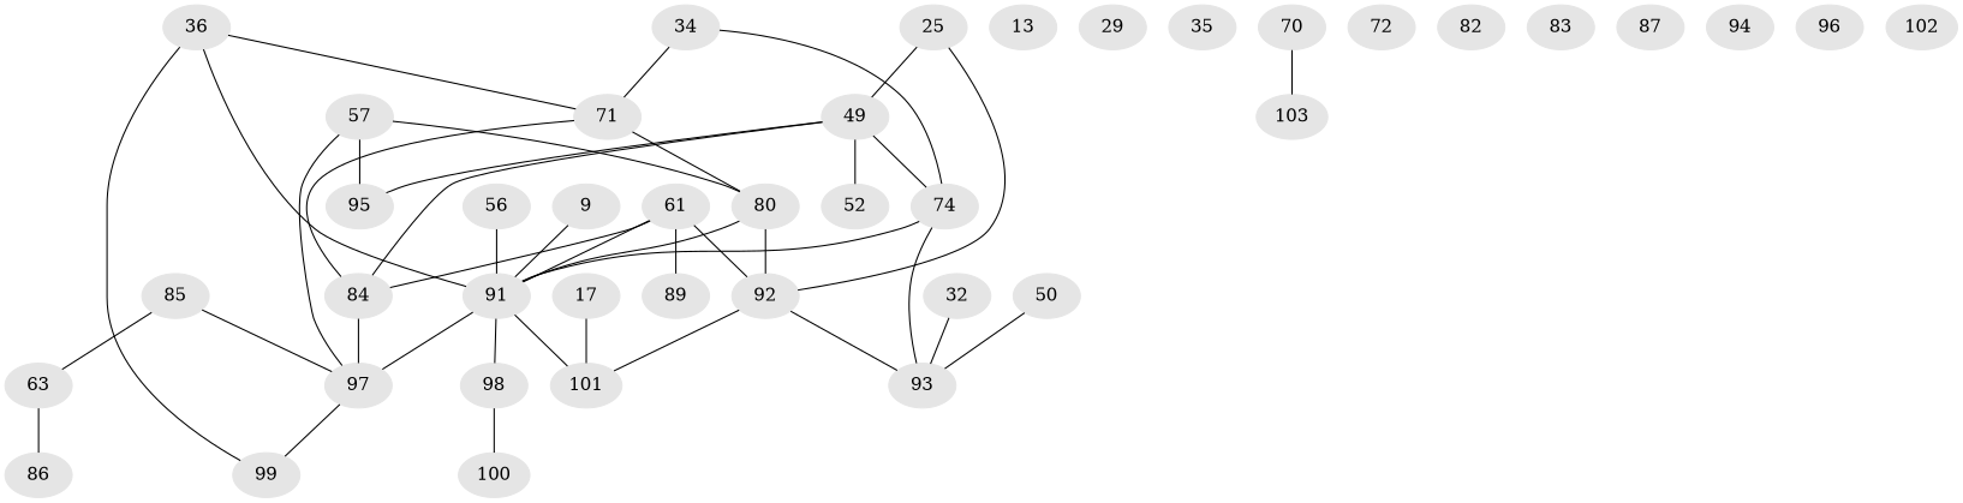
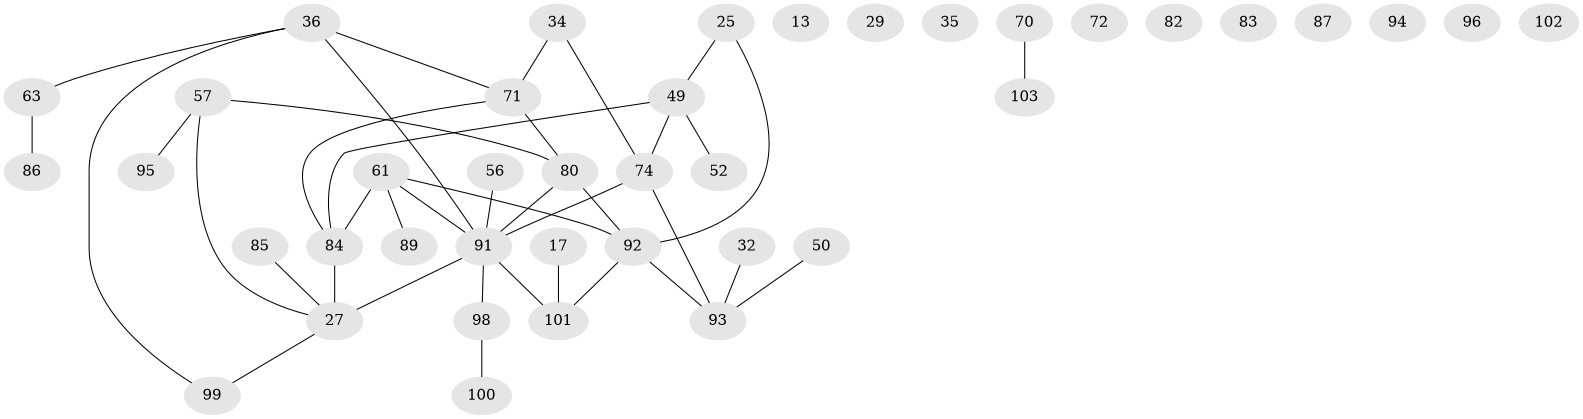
  graph {
    node [color=gray90 style=filled]
    91 [super="+78+81+90+75+88"]
    101
-   97 [super="+12+40+30+73+66"]
+   97 [super="+12+40+30+73+66" label=27]
    98 [super="+65+69"]
-   9
    13
    17
    25 [super="+14"]
    49 [super="+7+38+48"]
    92 [super="+77"]
    74
    52
    84 [super="+64+42+43+76+62"]
    95
    93
    29 [super="+15"]
    32
    71 [super="+2"]
    80 [super="+31+46+51+59+79"]
    34
    35
    63 [super="+6"]
    86
    36
    99
    50
    56
    57 [super="+55+8"]
    61 [super="+54+60"]
    89
    70 [super="+23"]
    103
    72
    82
    83
    85
    87
    100
    94
    96
    102
    91 -- 101 [weight=3]
    91 -- 97 [weight=3]
    91 -- 98
    97 -- 99
    98 -- 100
-   9 -- 91
    17 -- 101
    25 -- 49
    25 -- 92
    49 -- 74
    49 -- 52
    49 -- 84
-   49 -- 95
    92 -- 101 [weight=2]
    92 -- 93
    74 -- 91
    74 -- 93
    84 -- 97 [weight=3]
    32 -- 93
    71 -- 84
    71 -- 80
    80 -- 91
    80 -- 92
    34 -- 74
    34 -- 71
    63 -- 86
    36 -- 91
    36 -- 71
-   85 -- 63
+   36 -- 63
    36 -- 99
    50 -- 93
    56 -- 91
    57 -- 97 [weight=2]
    57 -- 95
    57 -- 80 [weight=2]
    61 -- 91
    61 -- 92 [weight=2]
    61 -- 84
    61 -- 89
    70 -- 103
    85 -- 97
  }
